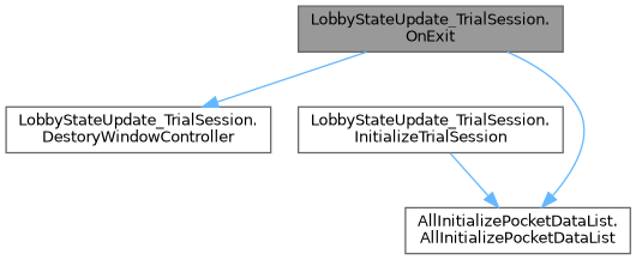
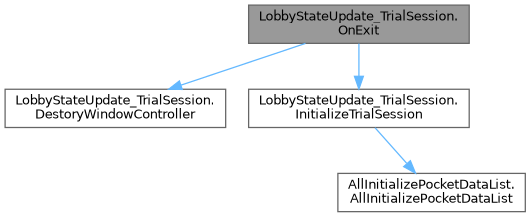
  digraph {
    rankdir=TB
    node [color=grey40 fillcolor=white fontname=Helvetica fontsize=10 shape=box style=filled]
    edge [color=steelblue1 fontname=Helvetica fontsize=10 labelfontname=Helvetica labelfontsize=10 style=solid]
    n1 [color=gray40 fillcolor=grey60 fontcolor=black height=0.2 label="LobbyStateUpdate_TrialSession.\lOnExit" width=0.4]
    n2 [height=0.2 label="LobbyStateUpdate_TrialSession.\lDestoryWindowController" width=0.4]
    n3 [height=0.2 label="LobbyStateUpdate_TrialSession.\lInitializeTrialSession" width=0.4]
    n4 [height=0.2 label="AllInitializePocketDataList.\lAllInitializePocketDataList" width=0.4]
    n1 -> n2
-   n1 -> n4
+   n1 -> n3
    n3 -> n4
  }
